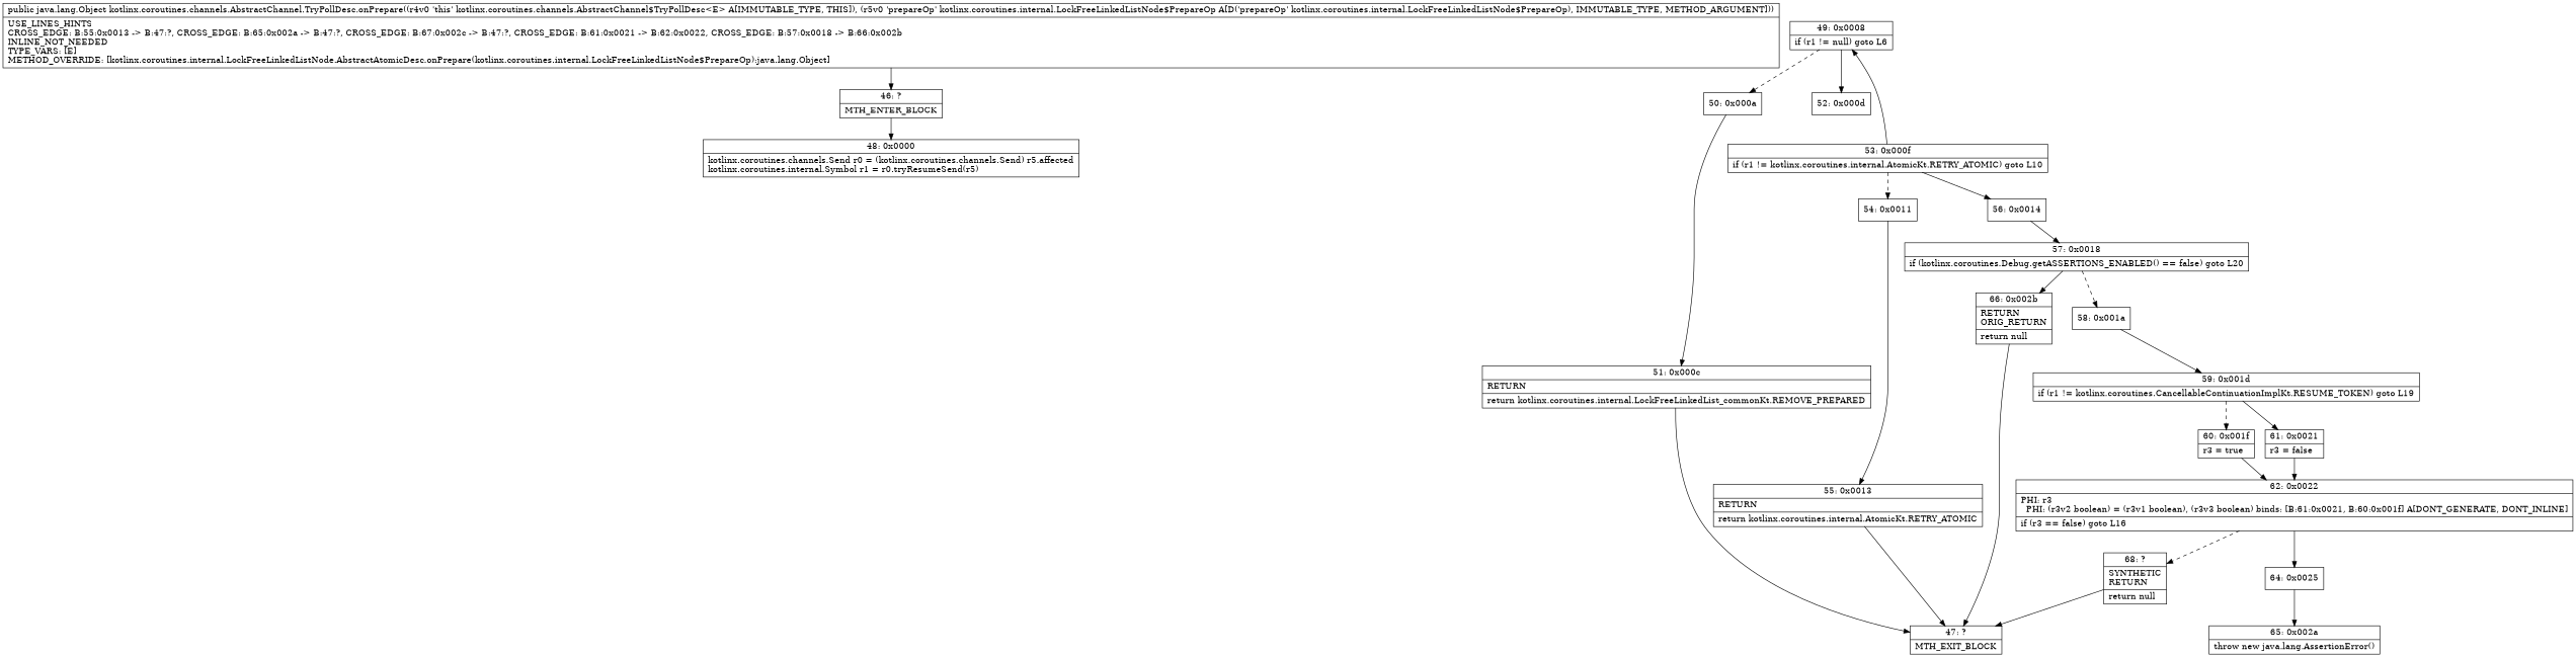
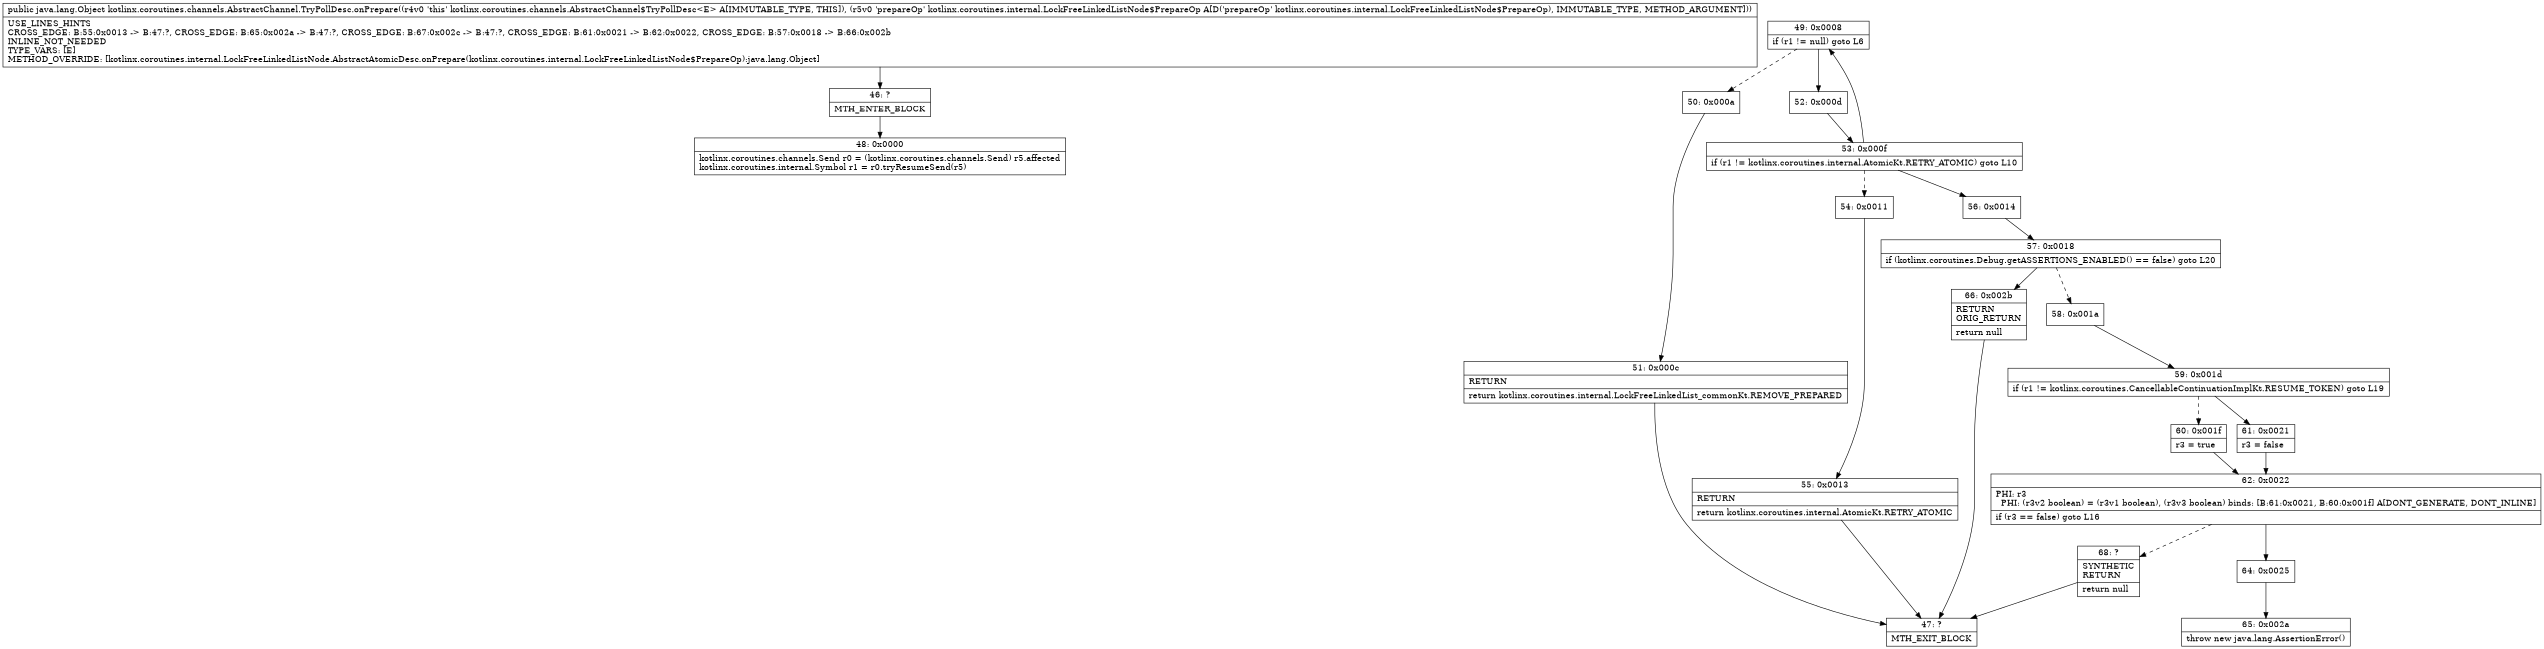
  digraph {
    node [shape=record]
    n1 [label="{46\:\ ?|MTH_ENTER_BLOCK\l}"]
    n2 [label="{48\:\ 0x0000|kotlinx.coroutines.channels.Send r0 = (kotlinx.coroutines.channels.Send) r5.affected\lkotlinx.coroutines.internal.Symbol r1 = r0.tryResumeSend(r5)\l}"]
    n3 [label="{49\:\ 0x0008|if (r1 != null) goto L6\l}"]
    n4 [label="{50\:\ 0x000a}"]
    n5 [label="{52\:\ 0x000d}"]
    n6 [label="{51\:\ 0x000c|RETURN\l|return kotlinx.coroutines.internal.LockFreeLinkedList_commonKt.REMOVE_PREPARED\l}"]
    n7 [label="{53\:\ 0x000f|if (r1 != kotlinx.coroutines.internal.AtomicKt.RETRY_ATOMIC) goto L10\l}"]
    n8 [label="{47\:\ ?|MTH_EXIT_BLOCK\l}"]
    n9 [label="{54\:\ 0x0011}"]
    n10 [label="{56\:\ 0x0014}"]
    n11 [label="{55\:\ 0x0013|RETURN\l|return kotlinx.coroutines.internal.AtomicKt.RETRY_ATOMIC\l}"]
    n12 [label="{57\:\ 0x0018|if (kotlinx.coroutines.Debug.getASSERTIONS_ENABLED() == false) goto L20\l}"]
    n13 [label="{58\:\ 0x001a}"]
    n14 [label="{66\:\ 0x002b|RETURN\lORIG_RETURN\l|return null\l}"]
    n15 [label="{59\:\ 0x001d|if (r1 != kotlinx.coroutines.CancellableContinuationImplKt.RESUME_TOKEN) goto L19\l}"]
    n16 [label="{60\:\ 0x001f|r3 = true\l}"]
    n17 [label="{61\:\ 0x0021|r3 = false\l}"]
    n18 [label="{62\:\ 0x0022|PHI: r3 \l  PHI: (r3v2 boolean) = (r3v1 boolean), (r3v3 boolean) binds: [B:61:0x0021, B:60:0x001f] A[DONT_GENERATE, DONT_INLINE]\l|if (r3 == false) goto L16\l}"]
    n19 [label="{64\:\ 0x0025}"]
    n20 [label="{68\:\ ?|SYNTHETIC\lRETURN\l|return null\l}"]
    n21 [label="{65\:\ 0x002a|throw new java.lang.AssertionError()\l}"]
    n22 [label="{public java.lang.Object kotlinx.coroutines.channels.AbstractChannel.TryPollDesc.onPrepare((r4v0 'this' kotlinx.coroutines.channels.AbstractChannel$TryPollDesc\<E\> A[IMMUTABLE_TYPE, THIS]), (r5v0 'prepareOp' kotlinx.coroutines.internal.LockFreeLinkedListNode$PrepareOp A[D('prepareOp' kotlinx.coroutines.internal.LockFreeLinkedListNode$PrepareOp), IMMUTABLE_TYPE, METHOD_ARGUMENT]))  | USE_LINES_HINTS\lCROSS_EDGE: B:55:0x0013 \-\> B:47:?, CROSS_EDGE: B:65:0x002a \-\> B:47:?, CROSS_EDGE: B:67:0x002c \-\> B:47:?, CROSS_EDGE: B:61:0x0021 \-\> B:62:0x0022, CROSS_EDGE: B:57:0x0018 \-\> B:66:0x002b\lINLINE_NOT_NEEDED\lTYPE_VARS: [E]\lMETHOD_OVERRIDE: [kotlinx.coroutines.internal.LockFreeLinkedListNode.AbstractAtomicDesc.onPrepare(kotlinx.coroutines.internal.LockFreeLinkedListNode$PrepareOp):java.lang.Object]\l}"]
    n1 -> n2
    n3 -> n4 [style=dashed]
    n3 -> n5
    n4 -> n6
+   n5 -> n7
    n6 -> n8
    n7 -> n3
    n7 -> n9 [style=dashed]
    n7 -> n10
    n9 -> n11
    n10 -> n12
    n11 -> n8
    n12 -> n13 [style=dashed]
    n12 -> n14
    n13 -> n15
    n14 -> n8
    n15 -> n16 [style=dashed]
    n15 -> n17
    n16 -> n18
    n17 -> n18
    n18 -> n19
    n18 -> n20 [style=dashed]
    n19 -> n21
    n20 -> n8
    n22 -> n1
  }
